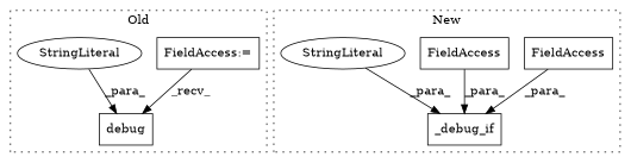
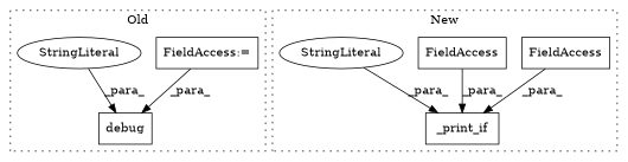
  digraph {
    node [a=32 l=33 shape=box]
    n1 [l="6,1" label=debug s="35383,35422"]
    n2 [a=7 l=7 label="FieldAccess:=" s=35316]
    n3 [a=45 label=StringLiteral s=35389 shape=ellipse]
-   n4 [l="10,1" label=_debug_if s="34342,34405"]
+   n4 [l="10,1" label=_print_if s="34342,34405"]
    n5 [a=22 l=6 label=FieldAccess s=34386]
    n6 [a=22 l=12 label=FieldAccess s=34393]
    n7 [a=45 label=StringLiteral s=34352 shape=ellipse]
    subgraph cluster_1 {
      label=Old
      style=dotted
      n1
      n2
      n3
    }
    subgraph cluster_2 {
      label=New
      style=dotted
      n4
      n5
      n6
      n7
    }
-   n2 -> n1 [label=_recv_]
+   n2 -> n1 [label=_para_]
    n3 -> n1 [label=_para_]
    n5 -> n4 [label=_para_]
    n6 -> n4 [label=_para_]
    n7 -> n4 [label=_para_]
  }
